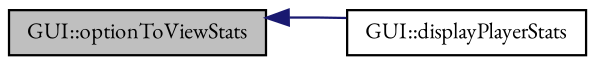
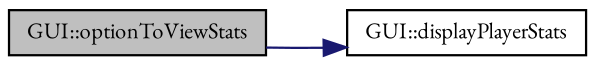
  digraph {
    rankdir=LR
    fontname="EB Garamond"
    node [color=black fontname="EB Garamond" fontsize=10 shape=record style=filled]
    n1 [fillcolor=grey75 fontcolor=black height=0.2 label="GUI::optionToViewStats" width=0.4]
    n2 [fillcolor=white height=0.2 label="GUI::displayPlayerStats" width=0.4]
-   n2 -> n1 [color=midnightblue fontname="EB Garamond" fontsize=10 labelfontname=Helvetica labelfontsize=10 style=solid]
+   n1 -> n2 [color=midnightblue fontname="EB Garamond" fontsize=10 labelfontname=Helvetica labelfontsize=10 style=solid]
  }
